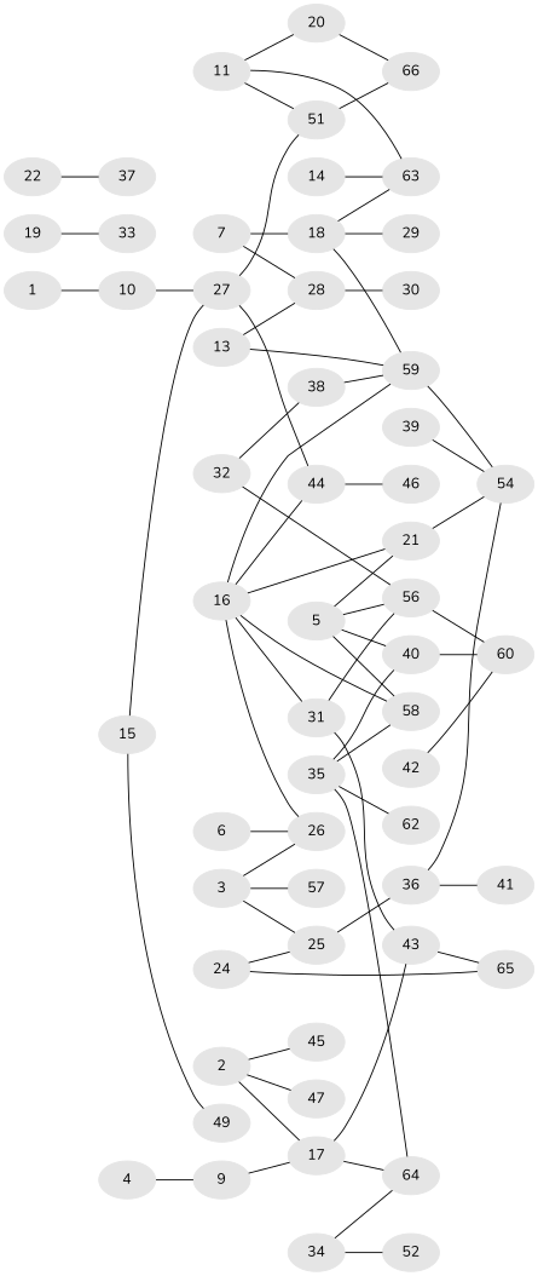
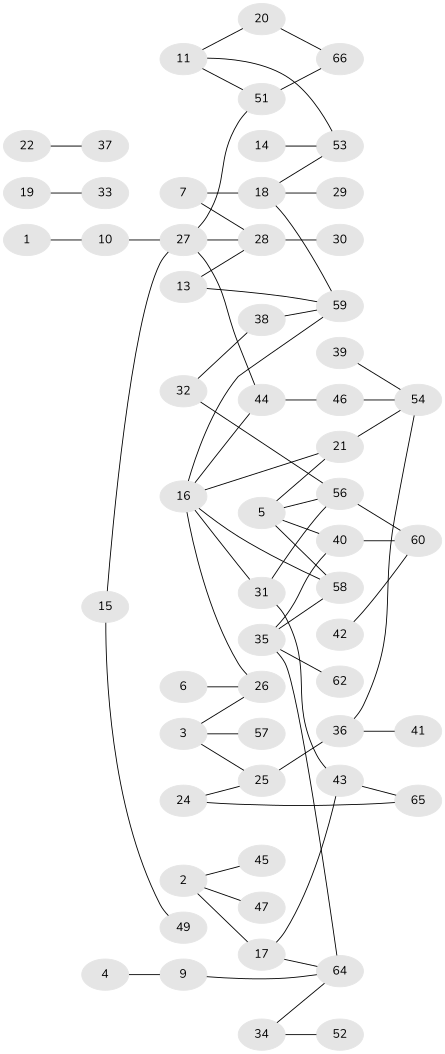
  graph {
    fontname=Nunito
    rankdir=LR
    node [color=gray90 fontname=Nunito style=filled]
    edge [fontname=Nunito weight=1.0]
    1
    10
    27
    2
    17
    45
    47
    43
    64
    3
    25
    26
    57
    36
    4
    9
    51
    66
    5
    21
    40
    56
    58
    54
    60
    65
    6
    7
    18
    28
-   53 [label=63]
+   53
    59
    29
    30
    44
    11
    20
    13
    14
    15
    49
    16
    31
    46
    19
    33
    22
    37
    24
    41
    32
    38
    34
    52
    35
    62
    39
    42
    1 -- 10
    10 -- 27
    27 -- 51
+   27 -- 28
    27 -- 44
    2 -- 17
    2 -- 45
    2 -- 47
    17 -- 43
    17 -- 64
    43 -- 65
    3 -- 25
    3 -- 26
    3 -- 57
    25 -- 36
    36 -- 54
    36 -- 41
    4 -- 9
-   9 -- 17
+   9 -- 64
    51 -- 66
    5 -- 21
    5 -- 40
    5 -- 56
    5 -- 58
    21 -- 54
    40 -- 60
    56 -- 60
    6 -- 26
    7 -- 18
    7 -- 28
    18 -- 53
    18 -- 59
    18 -- 29
    28 -- 30
    44 -- 46
    11 -- 51
    11 -- 53
    11 -- 20
    20 -- 66
    13 -- 28
    13 -- 59
    14 -- 53
    15 -- 27
    15 -- 49
    16 -- 26
    16 -- 21
    16 -- 58
    16 -- 59
    16 -- 44
    16 -- 31
    31 -- 43
    31 -- 56
-   59 -- 54
+   46 -- 54
    19 -- 33
    22 -- 37
    24 -- 25
    24 -- 65
    32 -- 56
    32 -- 38
    38 -- 59
    34 -- 64
    34 -- 52
    35 -- 64
    35 -- 40
    35 -- 58
    35 -- 62
    39 -- 54
    42 -- 60
  }
